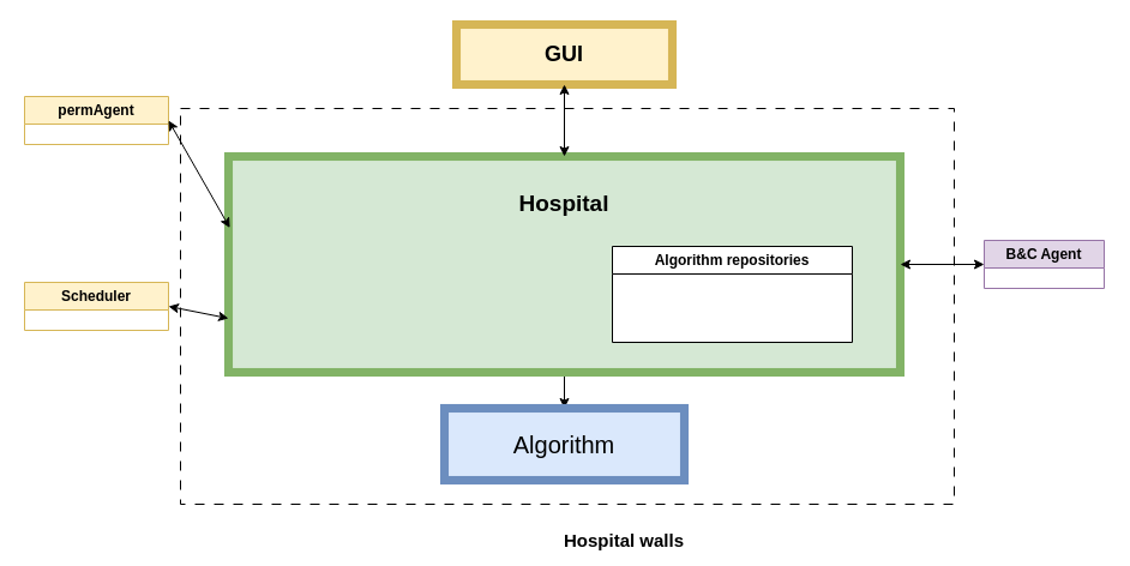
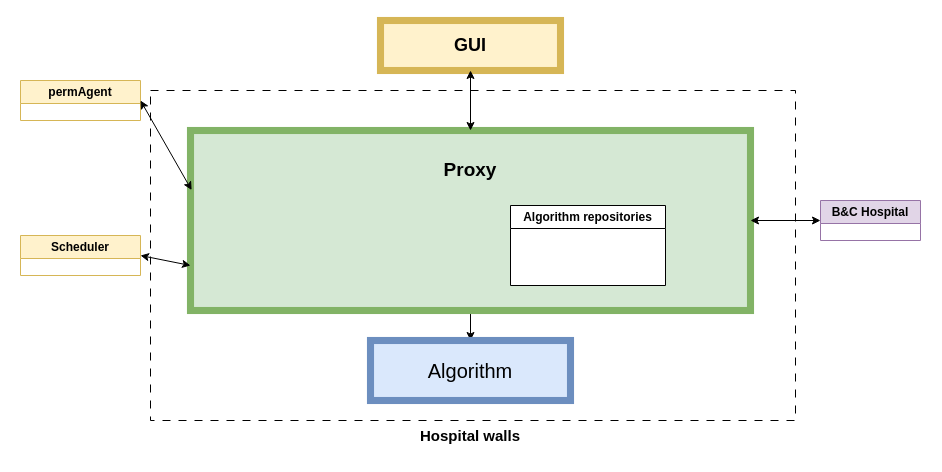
  <mxCell id="0" />
  <mxCell id="1" parent="0" />
  <mxCell id="2" value="" style="rounded=0;whiteSpace=wrap;html=1;dashed=1;dashPattern=8 8;" vertex="1" parent="1"><mxGeometry x="150" y="90" width="645" height="330" as="geometry" /></mxCell>
- <mxCell id="3" value="&lt;font style=&quot;font-size: 15px;&quot;&gt;&lt;b&gt;Hospital walls&lt;/b&gt;&lt;/font&gt;" style="text;html=1;align=center;verticalAlign=middle;whiteSpace=wrap;rounded=0;" vertex="1" parent="1"><mxGeometry x="455" y="435" width="130" height="30" as="geometry" /></mxCell>
+ <mxCell id="3" value="&lt;font style=&quot;font-size: 15px;&quot;&gt;&lt;b&gt;Hospital walls&lt;/b&gt;&lt;/font&gt;" style="text;html=1;align=center;verticalAlign=middle;whiteSpace=wrap;rounded=0;" vertex="1" parent="1"><mxGeometry x="405" y="420" width="130" height="30" as="geometry" /></mxCell>
  <mxCell id="4" value="" style="edgeStyle=orthogonalEdgeStyle;rounded=0;orthogonalLoop=1;jettySize=auto;html=1;" edge="1" parent="1" source="5" target="7"><mxGeometry relative="1" as="geometry" /></mxCell>
- <mxCell id="5" value="&lt;h5 style=&quot;padding-top: 0px; padding-bottom: 100px;&quot;&gt;&lt;font style=&quot;font-size: 19px;&quot;&gt;Hospital&lt;/font&gt;&lt;/h5&gt;" style="rounded=0;whiteSpace=wrap;html=1;align=center;fillColor=#d5e8d4;strokeColor=#82b366;strokeWidth=7.087;" vertex="1" parent="1"><mxGeometry x="190" y="130" width="560" height="180" as="geometry" /></mxCell>
- <mxCell id="6" value="Algorithm repositories" style="swimlane;whiteSpace=wrap;html=1;fillColor=default;swimlaneFillColor=default;" vertex="1" parent="1"><mxGeometry x="510" y="205" width="200" height="80" as="geometry" /></mxCell>
+ <mxCell id="5" value="&lt;h5 style=&quot;padding-top: 0px; padding-bottom: 100px;&quot;&gt;&lt;font style=&quot;font-size: 19px;&quot;&gt;Proxy&lt;/font&gt;&lt;/h5&gt;" style="rounded=0;whiteSpace=wrap;html=1;align=center;fillColor=#d5e8d4;strokeColor=#82b366;strokeWidth=7.087;" vertex="1" parent="1"><mxGeometry x="190" y="130" width="560" height="180" as="geometry" /></mxCell>
+ <mxCell id="6" value="Algorithm repositories" style="swimlane;whiteSpace=wrap;html=1;fillColor=default;swimlaneFillColor=default;" vertex="1" parent="1"><mxGeometry x="510" y="205" width="155" height="80" as="geometry" /></mxCell>
  <mxCell id="7" value="&lt;font style=&quot;font-size: 20px;&quot;&gt;Algorithm&lt;/font&gt;" style="rounded=0;whiteSpace=wrap;html=1;fillColor=#dae8fc;strokeColor=#6c8ebf;strokeWidth=7.087;" vertex="1" parent="1"><mxGeometry x="370" y="340" width="200" height="60" as="geometry" /></mxCell>
  <mxCell id="8" value="&lt;font style=&quot;font-size: 18px;&quot;&gt;&lt;b&gt;GUI&lt;/b&gt;&lt;/font&gt;" style="rounded=0;whiteSpace=wrap;html=1;fillColor=#fff2cc;strokeColor=#d6b656;strokeWidth=7.087;" vertex="1" parent="1"><mxGeometry x="380" y="20" width="180" height="50" as="geometry" /></mxCell>
  <mxCell id="9" value="" style="endArrow=classic;startArrow=classic;html=1;rounded=0;entryX=0.5;entryY=1;entryDx=0;entryDy=0;exitX=0.5;exitY=0;exitDx=0;exitDy=0;" edge="1" parent="1" source="5" target="8"><mxGeometry width="50" height="50" relative="1" as="geometry"><mxPoint x="420" y="240" as="sourcePoint" /><mxPoint x="470" y="190" as="targetPoint" /></mxGeometry></mxCell>
  <mxCell id="10" value="permAgent" style="swimlane;whiteSpace=wrap;html=1;fillColor=#fff2cc;strokeColor=#d6b656;" vertex="1" parent="1"><mxGeometry x="20" y="80" width="120" height="40" as="geometry" /></mxCell>
  <mxCell id="11" value="Scheduler&lt;span style=&quot;color: rgba(0, 0, 0, 0); font-family: monospace; font-size: 0px; font-weight: 400; text-align: start; text-wrap-mode: nowrap;&quot;&gt;%3CmxGraphModel%3E%3Croot%3E%3CmxCell%20id%3D%220%22%2F%3E%3CmxCell%20id%3D%221%22%20parent%3D%220%22%2F%3E%3CmxCell%20id%3D%222%22%20value%3D%22permAgent%22%20style%3D%22swimlane%3BwhiteSpace%3Dwrap%3Bhtml%3D1%3B%22%20vertex%3D%221%22%20parent%3D%221%22%3E%3CmxGeometry%20x%3D%22-30%22%20y%3D%22490%22%20width%3D%22120%22%20height%3D%2240%22%20as%3D%22geometry%22%2F%3E%3C%2FmxCell%3E%3C%2Froot%3E%3C%2FmxGraphModel%3E&lt;/span&gt;" style="swimlane;whiteSpace=wrap;html=1;fillColor=#fff2cc;strokeColor=#d6b656;" vertex="1" parent="1"><mxGeometry x="20" y="235" width="120" height="40" as="geometry" /></mxCell>
- <mxCell id="12" value="B&amp;amp;C Agent" style="swimlane;whiteSpace=wrap;html=1;fillColor=#e1d5e7;strokeColor=#9673a6;" vertex="1" parent="1"><mxGeometry x="820" y="200" width="100" height="40" as="geometry" /></mxCell>
+ <mxCell id="12" value="B&amp;amp;C Hospital" style="swimlane;whiteSpace=wrap;html=1;fillColor=#e1d5e7;strokeColor=#9673a6;" vertex="1" parent="1"><mxGeometry x="820" y="200" width="100" height="40" as="geometry" /></mxCell>
  <mxCell id="13" value="" style="endArrow=classic;startArrow=classic;html=1;rounded=0;exitX=1;exitY=0.5;exitDx=0;exitDy=0;entryX=0.002;entryY=0.331;entryDx=0;entryDy=0;entryPerimeter=0;" edge="1" parent="1" source="10" target="5"><mxGeometry width="50" height="50" relative="1" as="geometry"><mxPoint x="420" y="240" as="sourcePoint" /><mxPoint x="180" y="200" as="targetPoint" /></mxGeometry></mxCell>
  <mxCell id="14" value="" style="endArrow=classic;startArrow=classic;html=1;rounded=0;exitX=1;exitY=0.5;exitDx=0;exitDy=0;entryX=0;entryY=0.75;entryDx=0;entryDy=0;" edge="1" parent="1" source="11" target="5"><mxGeometry width="50" height="50" relative="1" as="geometry"><mxPoint x="420" y="240" as="sourcePoint" /><mxPoint x="470" y="190" as="targetPoint" /></mxGeometry></mxCell>
  <mxCell id="15" value="" style="endArrow=classic;startArrow=classic;html=1;rounded=0;entryX=1;entryY=0.5;entryDx=0;entryDy=0;exitX=0;exitY=0.5;exitDx=0;exitDy=0;" edge="1" parent="1" source="12" target="5"><mxGeometry width="50" height="50" relative="1" as="geometry"><mxPoint x="420" y="240" as="sourcePoint" /><mxPoint x="470" y="190" as="targetPoint" /></mxGeometry></mxCell>
